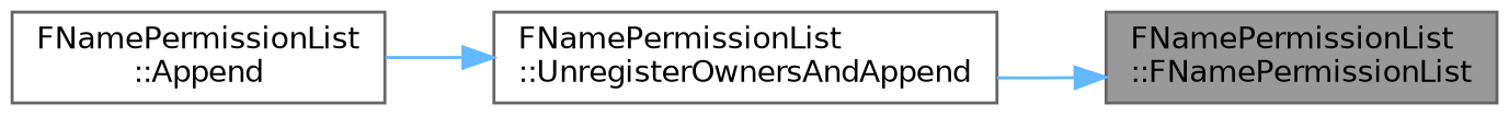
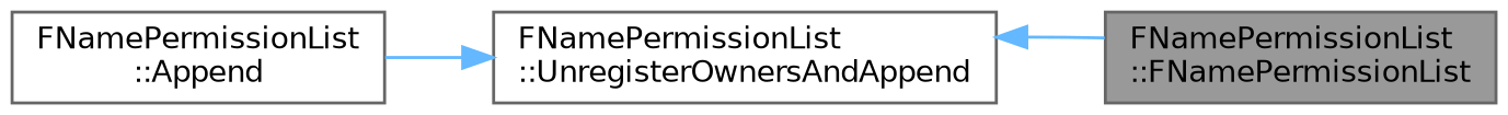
  digraph {
    rankdir=RL
    node [color=grey40 fillcolor=white fontname=Helvetica fontsize=10 shape=box style=filled]
    edge [color=steelblue1 dir=back fontname=Helvetica fontsize=10 labelfontname=Helvetica labelfontsize=10 style=solid]
    n1 [color=gray40 fillcolor=grey60 fontcolor=black height=0.2 label="FNamePermissionList\l::FNamePermissionList" width=0.4]
    n2 [height=0.2 label="FNamePermissionList\l::UnregisterOwnersAndAppend" width=0.4]
    n3 [height=0.2 label="FNamePermissionList\l::Append" width=0.4]
-   n1 -> n2
+   n2 -> n1
    n2 -> n3
  }
